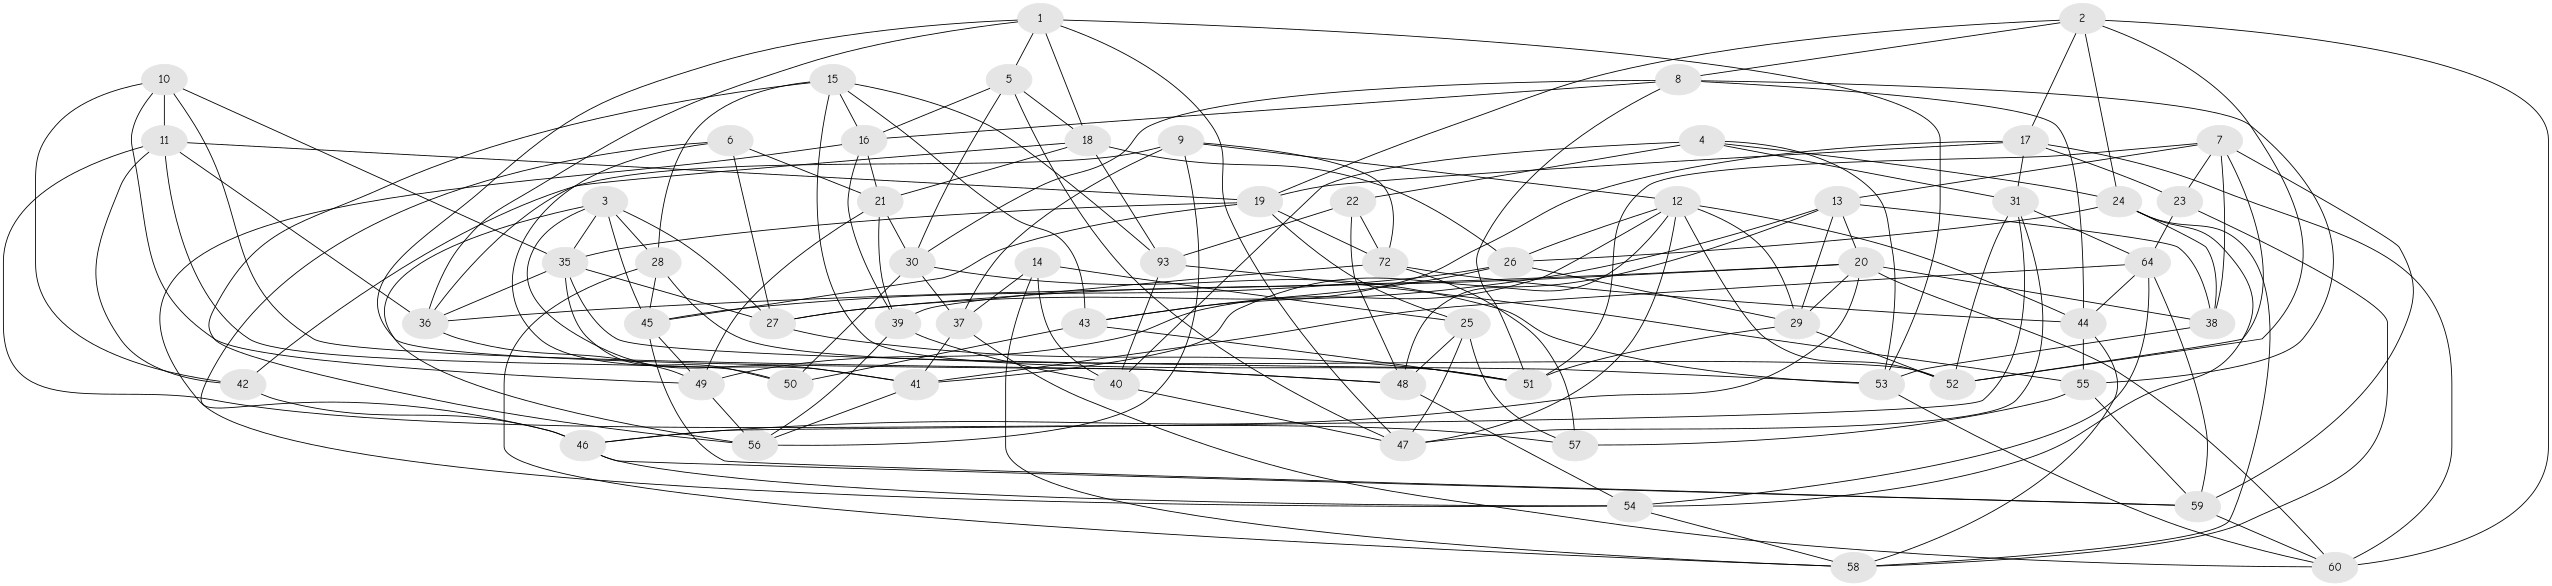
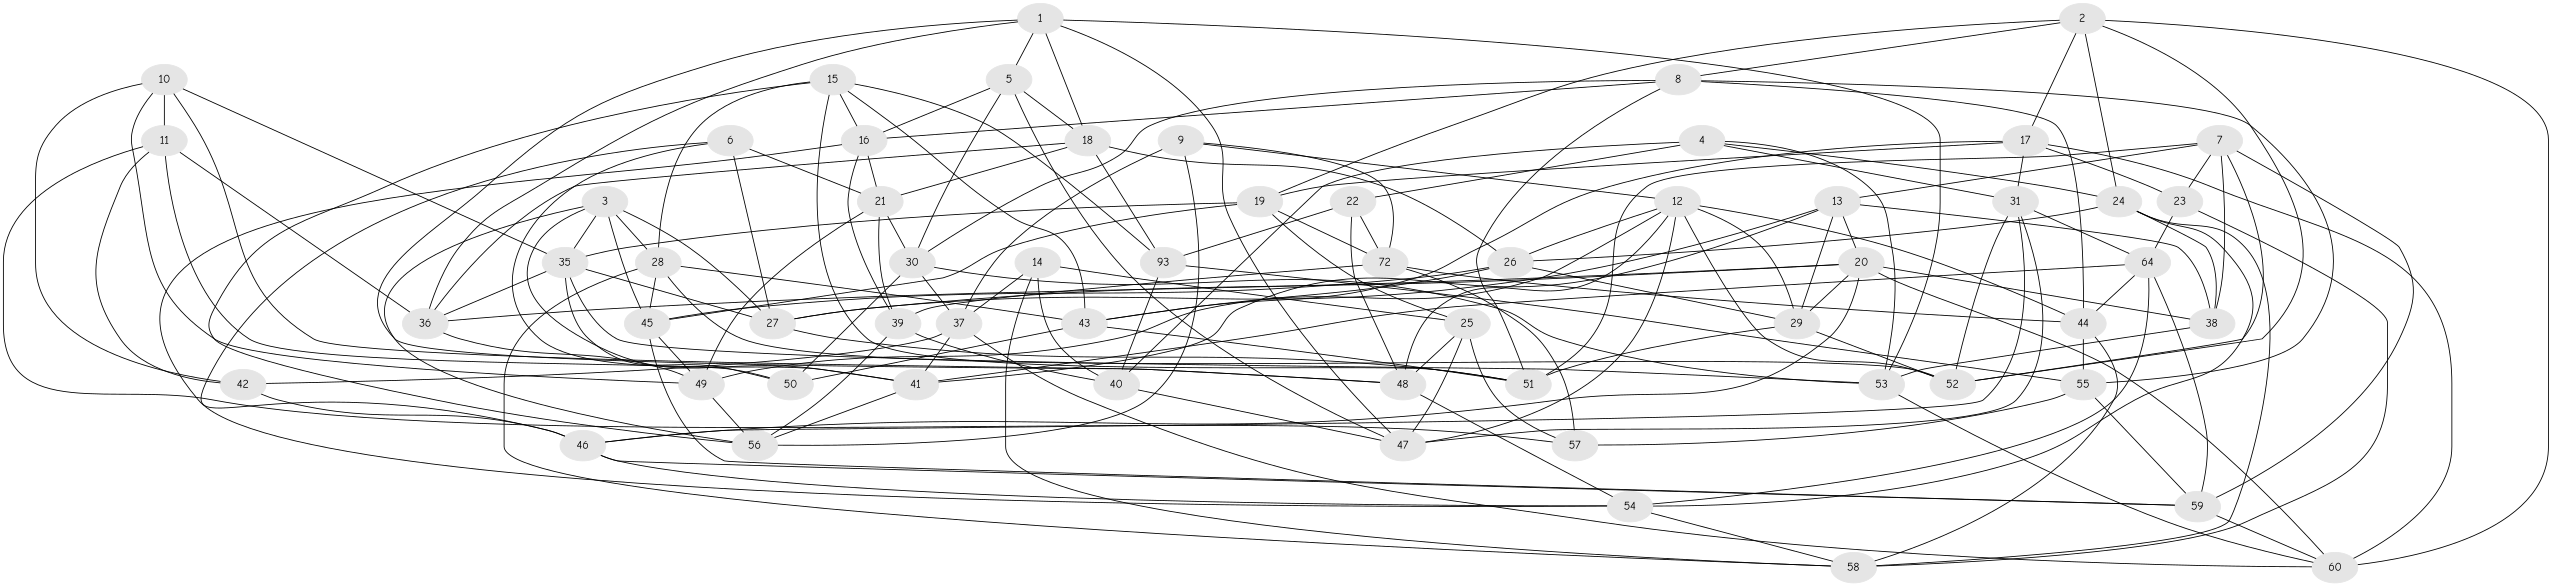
  graph {
    fontname="Comic Neue"
    node [color=gray90 fontname="Comic Neue" style=filled]
    edge [fontname="Comic Neue" weight=1.0]
    1
    5
    18
    36
    47
    48
    53
    16
    30
    21
    26
    n12 [label=93]
    49
    54
    60
    2
    8
    17
    19
    24
    52
    51
    44
    55
    31
    23
    43
    35
    45
    n30 [label=72]
    25
    38
    58
    3
    27
    28
    41
    56
    50
    59
    4
    22
    40
    46
    n45 [label=64]
    39
    37
    42
    6
    7
    13
    29
    20
    57
    9
    12
    10
    11
    14
    15
    1 -- 5
    1 -- 18
    1 -- 36
    1 -- 47
    1 -- 48
    1 -- 53
    5 -- 18
    5 -- 47
    5 -- 16
    5 -- 30
    18 -- 36
    18 -- 21
    18 -- 26
    18 -- n12
    36 -- 49
    48 -- 54
    53 -- 60
    16 -- 21
    16 -- 54
    16 -- 39
    30 -- 53
    30 -- 50
    30 -- 37
    21 -- 30
    21 -- 49
    21 -- 39
    26 -- 43
    26 -- 45
    26 -- 29
    n12 -- 55 [weight=2.0]
    n12 -- 40
    49 -- 56
    54 -- 58
    2 -- 60
    2 -- 8
    2 -- 17
    2 -- 19
    2 -- 24
    2 -- 52
    8 -- 16
    8 -- 30
    8 -- 51
    8 -- 44
    8 -- 55
    17 -- 60
    17 -- 19
    17 -- 31
    17 -- 23
    17 -- 43
    19 -- 35
    19 -- 45
    19 -- n30
    19 -- 25
    24 -- 26
    24 -- 54
    24 -- 38
    24 -- 58
    44 -- 55
    44 -- 58
    55 -- 59
    55 -- 57
    31 -- 47
    31 -- 52
    31 -- 46
    31 -- n45
    23 -- 58
    23 -- n45
    43 -- 51
    43 -- 50
    35 -- 36
    35 -- 53
    35 -- 27
    35 -- 50
    45 -- 49
    45 -- 59
    n30 -- 44
    n30 -- 39
    n30 -- 57
    25 -- 47
    25 -- 48
    25 -- 57
    38 -- 53
    3 -- 35
    3 -- 45
    3 -- 27
    3 -- 28
    3 -- 41
    3 -- 56
    27 -- 51
    28 -- 52
+   28 -- 43
    28 -- 45
    28 -- 58
    41 -- 56
    59 -- 60
    4 -- 53
    4 -- 24
    4 -- 31
    4 -- 22
    4 -- 40 [weight=2.0]
    22 -- 48
    22 -- n12
    22 -- n30
    40 -- 47
    46 -- 54
    46 -- 59
    n45 -- 54
    n45 -- 44
    n45 -- 41
    n45 -- 59
    39 -- 56
    39 -- 40 [weight=2.0]
    37 -- 60
    37 -- 41
-   9 -- 42
+   37 -- 42
    42 -- 46
    6 -- 21
    6 -- 27
    6 -- 41
    6 -- 46
    7 -- 52
    7 -- 51
    7 -- 23
    7 -- 38
    7 -- 59
    7 -- 13
    13 -- 38
    13 -- 27
    13 -- 41
    13 -- 29
    13 -- 20
    29 -- 52
    29 -- 51
    20 -- 36
    20 -- 60
    20 -- 38 [weight=2.0]
    20 -- 27
    20 -- 46
    20 -- 29
    9 -- n30
    9 -- 56
    9 -- 37
    9 -- 12
    12 -- 47
    12 -- 48
    12 -- 26
    12 -- 49
    12 -- 52
    12 -- 44
    12 -- 29
    10 -- 48
    10 -- 49
    10 -- 35
    10 -- 42
    10 -- 11
    11 -- 36
-   11 -- 19
    11 -- 50
    11 -- 42
    11 -- 57
    14 -- 25
    14 -- 58
    14 -- 40
    14 -- 37
    15 -- 16
    15 -- n12
    15 -- 51
    15 -- 43
    15 -- 28
    15 -- 56
  }
